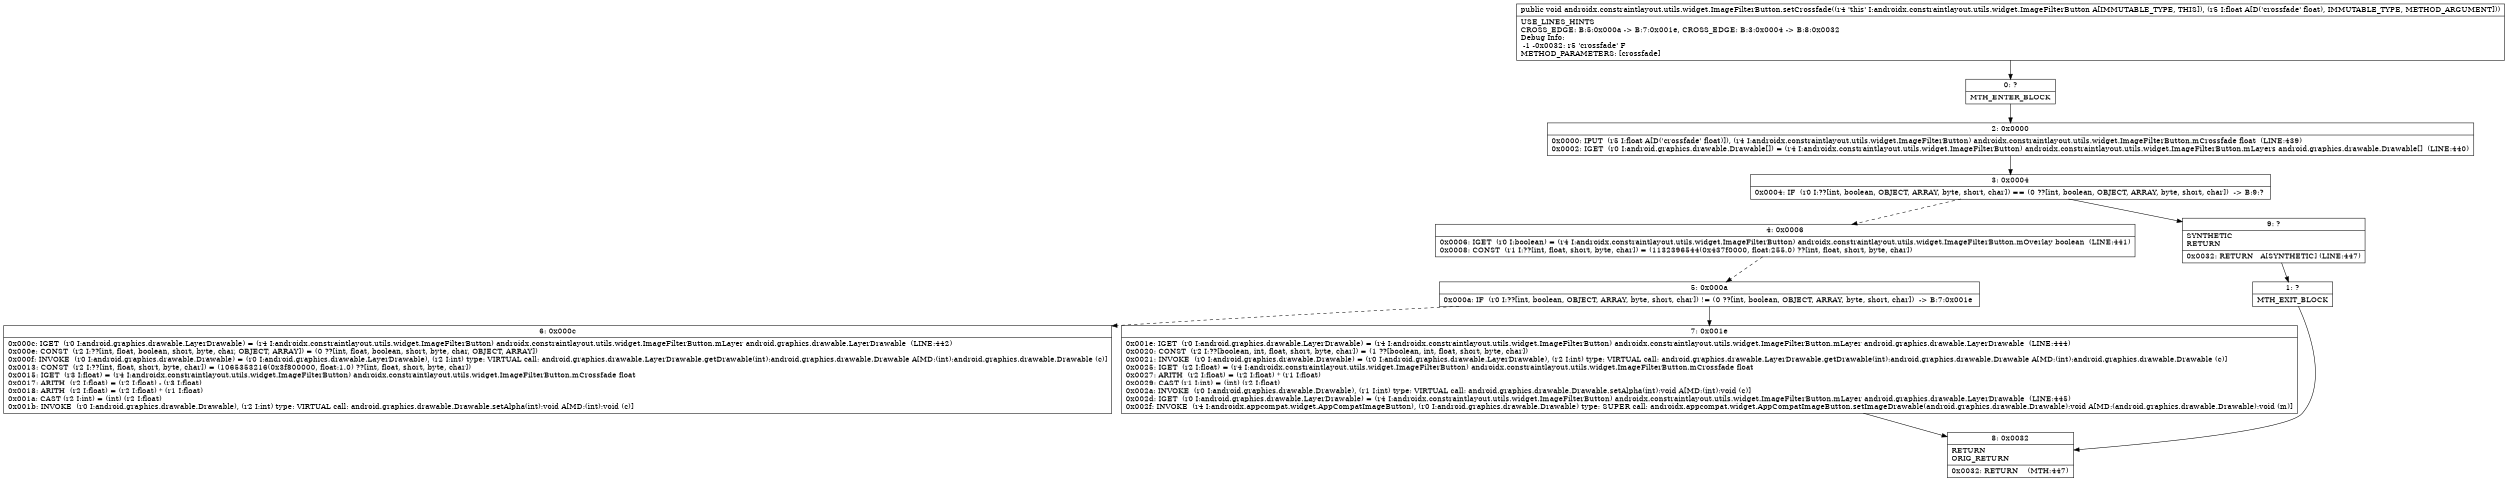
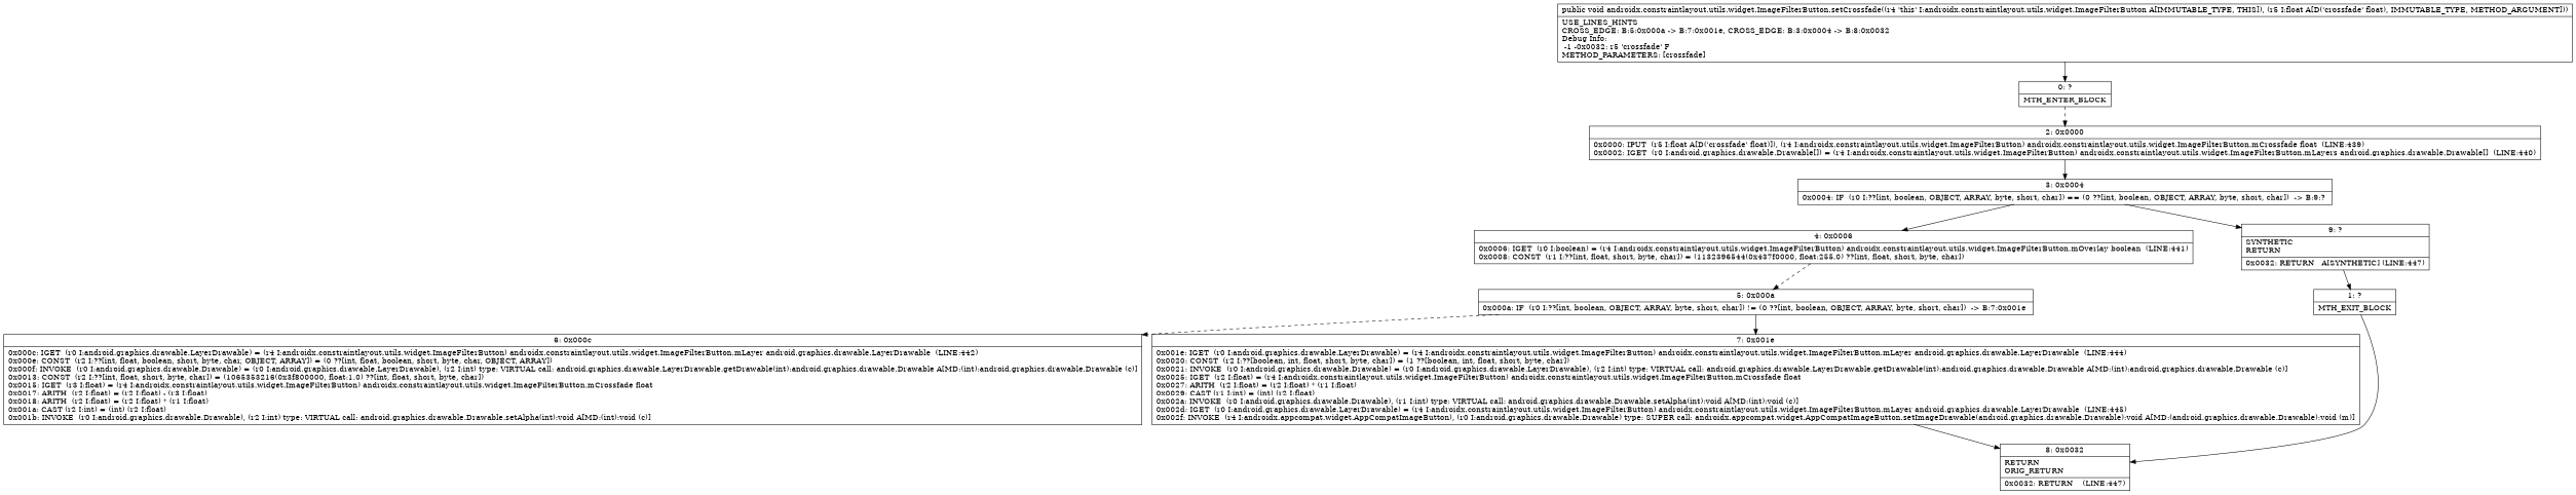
  digraph {
    node [shape=record]
    n1 [label="{0\:\ ?|MTH_ENTER_BLOCK\l}"]
    n2 [label="{2\:\ 0x0000|0x0000: IPUT  (r5 I:float A[D('crossfade' float)]), (r4 I:androidx.constraintlayout.utils.widget.ImageFilterButton) androidx.constraintlayout.utils.widget.ImageFilterButton.mCrossfade float  (LINE:439)\l0x0002: IGET  (r0 I:android.graphics.drawable.Drawable[]) = (r4 I:androidx.constraintlayout.utils.widget.ImageFilterButton) androidx.constraintlayout.utils.widget.ImageFilterButton.mLayers android.graphics.drawable.Drawable[]  (LINE:440)\l}"]
    n3 [label="{3\:\ 0x0004|0x0004: IF  (r0 I:??[int, boolean, OBJECT, ARRAY, byte, short, char]) == (0 ??[int, boolean, OBJECT, ARRAY, byte, short, char])  \-\> B:9:? \l}"]
    n4 [label="{4\:\ 0x0006|0x0006: IGET  (r0 I:boolean) = (r4 I:androidx.constraintlayout.utils.widget.ImageFilterButton) androidx.constraintlayout.utils.widget.ImageFilterButton.mOverlay boolean  (LINE:441)\l0x0008: CONST  (r1 I:??[int, float, short, byte, char]) = (1132396544(0x437f0000, float:255.0) ??[int, float, short, byte, char]) \l}"]
    n5 [label="{9\:\ ?|SYNTHETIC\lRETURN\l|0x0032: RETURN   A[SYNTHETIC] (LINE:447)\l}"]
    n6 [label="{5\:\ 0x000a|0x000a: IF  (r0 I:??[int, boolean, OBJECT, ARRAY, byte, short, char]) != (0 ??[int, boolean, OBJECT, ARRAY, byte, short, char])  \-\> B:7:0x001e \l}"]
    n7 [label="{1\:\ ?|MTH_EXIT_BLOCK\l}"]
    n8 [label="{6\:\ 0x000c|0x000c: IGET  (r0 I:android.graphics.drawable.LayerDrawable) = (r4 I:androidx.constraintlayout.utils.widget.ImageFilterButton) androidx.constraintlayout.utils.widget.ImageFilterButton.mLayer android.graphics.drawable.LayerDrawable  (LINE:442)\l0x000e: CONST  (r2 I:??[int, float, boolean, short, byte, char, OBJECT, ARRAY]) = (0 ??[int, float, boolean, short, byte, char, OBJECT, ARRAY]) \l0x000f: INVOKE  (r0 I:android.graphics.drawable.Drawable) = (r0 I:android.graphics.drawable.LayerDrawable), (r2 I:int) type: VIRTUAL call: android.graphics.drawable.LayerDrawable.getDrawable(int):android.graphics.drawable.Drawable A[MD:(int):android.graphics.drawable.Drawable (c)]\l0x0013: CONST  (r2 I:??[int, float, short, byte, char]) = (1065353216(0x3f800000, float:1.0) ??[int, float, short, byte, char]) \l0x0015: IGET  (r3 I:float) = (r4 I:androidx.constraintlayout.utils.widget.ImageFilterButton) androidx.constraintlayout.utils.widget.ImageFilterButton.mCrossfade float \l0x0017: ARITH  (r2 I:float) = (r2 I:float) \- (r3 I:float) \l0x0018: ARITH  (r2 I:float) = (r2 I:float) * (r1 I:float) \l0x001a: CAST (r2 I:int) = (int) (r2 I:float) \l0x001b: INVOKE  (r0 I:android.graphics.drawable.Drawable), (r2 I:int) type: VIRTUAL call: android.graphics.drawable.Drawable.setAlpha(int):void A[MD:(int):void (c)]\l}"]
    n9 [label="{7\:\ 0x001e|0x001e: IGET  (r0 I:android.graphics.drawable.LayerDrawable) = (r4 I:androidx.constraintlayout.utils.widget.ImageFilterButton) androidx.constraintlayout.utils.widget.ImageFilterButton.mLayer android.graphics.drawable.LayerDrawable  (LINE:444)\l0x0020: CONST  (r2 I:??[boolean, int, float, short, byte, char]) = (1 ??[boolean, int, float, short, byte, char]) \l0x0021: INVOKE  (r0 I:android.graphics.drawable.Drawable) = (r0 I:android.graphics.drawable.LayerDrawable), (r2 I:int) type: VIRTUAL call: android.graphics.drawable.LayerDrawable.getDrawable(int):android.graphics.drawable.Drawable A[MD:(int):android.graphics.drawable.Drawable (c)]\l0x0025: IGET  (r2 I:float) = (r4 I:androidx.constraintlayout.utils.widget.ImageFilterButton) androidx.constraintlayout.utils.widget.ImageFilterButton.mCrossfade float \l0x0027: ARITH  (r2 I:float) = (r2 I:float) * (r1 I:float) \l0x0029: CAST (r1 I:int) = (int) (r2 I:float) \l0x002a: INVOKE  (r0 I:android.graphics.drawable.Drawable), (r1 I:int) type: VIRTUAL call: android.graphics.drawable.Drawable.setAlpha(int):void A[MD:(int):void (c)]\l0x002d: IGET  (r0 I:android.graphics.drawable.LayerDrawable) = (r4 I:androidx.constraintlayout.utils.widget.ImageFilterButton) androidx.constraintlayout.utils.widget.ImageFilterButton.mLayer android.graphics.drawable.LayerDrawable  (LINE:445)\l0x002f: INVOKE  (r4 I:androidx.appcompat.widget.AppCompatImageButton), (r0 I:android.graphics.drawable.Drawable) type: SUPER call: androidx.appcompat.widget.AppCompatImageButton.setImageDrawable(android.graphics.drawable.Drawable):void A[MD:(android.graphics.drawable.Drawable):void (m)]\l}"]
-   n10 [label="{8\:\ 0x0032|RETURN\lORIG_RETURN\l|0x0032: RETURN    (MTH:447)\l}"]
+   n10 [label="{8\:\ 0x0032|RETURN\lORIG_RETURN\l|0x0032: RETURN    (LINE:447)\l}"]
    n11 [label="{public void androidx.constraintlayout.utils.widget.ImageFilterButton.setCrossfade((r4 'this' I:androidx.constraintlayout.utils.widget.ImageFilterButton A[IMMUTABLE_TYPE, THIS]), (r5 I:float A[D('crossfade' float), IMMUTABLE_TYPE, METHOD_ARGUMENT]))  | USE_LINES_HINTS\lCROSS_EDGE: B:5:0x000a \-\> B:7:0x001e, CROSS_EDGE: B:3:0x0004 \-\> B:8:0x0032\lDebug Info:\l  \-1 \-0x0032: r5 'crossfade' F\lMETHOD_PARAMETERS: [crossfade]\l}"]
-   n1 -> n2
+   n1 -> n2 [style=dashed]
    n2 -> n3
-   n3 -> n4 [style=dashed]
+   n3 -> n4 [style=solid]
    n3 -> n5
    n4 -> n6 [style=dashed]
    n5 -> n7
    n6 -> n8 [style=dashed]
    n6 -> n9
    n7 -> n10
    n9 -> n10
    n11 -> n1
  }
